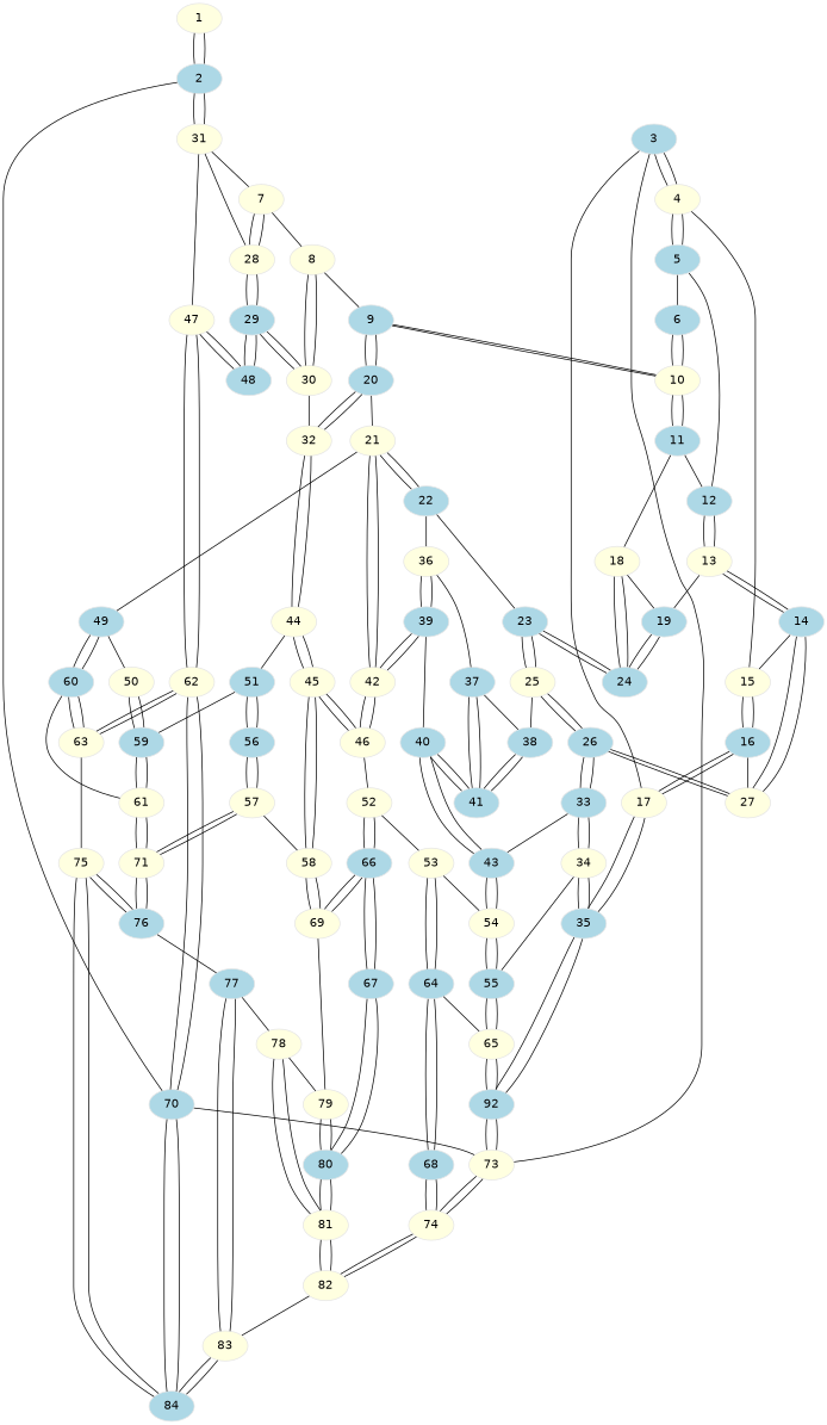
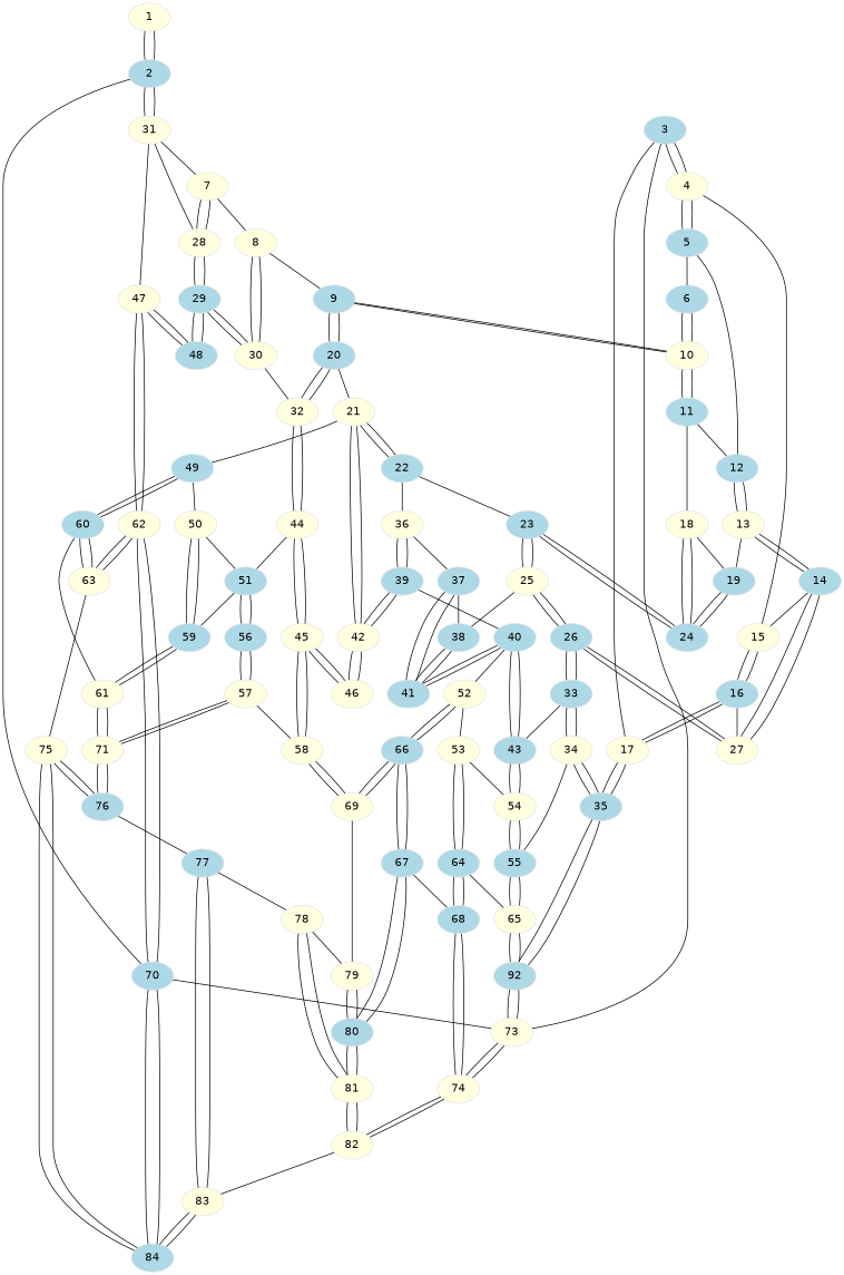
  graph {
    fontname="DejaVu Sans"
    node [color=gray90 fillcolor=lightyellow fontname="DejaVu Sans" style=filled]
    edge [fontname="DejaVu Sans"]
    2 [fillcolor=lightblue]
    1
    31
    70 [fillcolor=lightblue]
    7
    8
    28
    3 [fillcolor=lightblue]
    4
    17
    73
    47
    84 [fillcolor=lightblue]
    5 [fillcolor=lightblue]
    15
    35 [fillcolor=lightblue]
    74
    6 [fillcolor=lightblue]
    12 [fillcolor=lightblue]
    16 [fillcolor=lightblue]
    10
    13
    11 [fillcolor=lightblue]
    9 [fillcolor=lightblue]
    30
    29 [fillcolor=lightblue]
    20 [fillcolor=lightblue]
    32
    21
    18
    19 [fillcolor=lightblue]
    24 [fillcolor=lightblue]
    14 [fillcolor=lightblue]
    27
    n35 [fillcolor=lightblue label=92]
    22 [fillcolor=lightblue]
    42
    49 [fillcolor=lightblue]
    44
    23 [fillcolor=lightblue]
    36
    46
    25
    37 [fillcolor=lightblue]
    39 [fillcolor=lightblue]
    26 [fillcolor=lightblue]
    38 [fillcolor=lightblue]
    33 [fillcolor=lightblue]
    41 [fillcolor=lightblue]
    34
    43 [fillcolor=lightblue]
    48 [fillcolor=lightblue]
    62
    45
    51 [fillcolor=lightblue]
    55 [fillcolor=lightblue]
    54
    65
    40 [fillcolor=lightblue]
    52
    58
    59 [fillcolor=lightblue]
    56 [fillcolor=lightblue]
    69
    53
    66 [fillcolor=lightblue]
    63
    50
    60 [fillcolor=lightblue]
    61
    57
    64 [fillcolor=lightblue]
    67 [fillcolor=lightblue]
    68 [fillcolor=lightblue]
    71
    76 [fillcolor=lightblue]
    79
    75
    80 [fillcolor=lightblue]
    81
    82
    77 [fillcolor=lightblue]
    83
    78
    2 -- 31
    2 -- 31
    2 -- 70
    1 -- 2
    1 -- 2
    31 -- 7
    31 -- 47
    70 -- 73
    70 -- 84
    70 -- 84
    7 -- 8
    7 -- 28
    7 -- 28
    8 -- 9
    8 -- 30
    8 -- 30
    28 -- 31
    28 -- 29
    28 -- 29
    3 -- 4
    3 -- 4
    3 -- 17
    3 -- 73
    4 -- 5
    4 -- 5
    4 -- 15
    17 -- 35
    17 -- 35
    73 -- 74
    73 -- 74
    47 -- 48
    47 -- 48
    47 -- 62
    47 -- 62
    5 -- 6
    5 -- 12
    15 -- 16
    15 -- 16
    35 -- n35
    35 -- n35
    74 -- 82
    74 -- 82
    6 -- 10
    6 -- 10
    12 -- 13
    12 -- 13
    16 -- 17
    16 -- 17
    16 -- 27
    10 -- 11
    10 -- 11
    13 -- 19
    13 -- 14
    13 -- 14
    11 -- 12
    11 -- 18
    9 -- 10
    9 -- 10
    9 -- 20
    9 -- 20
    30 -- 32
    29 -- 30
    29 -- 30
    29 -- 48
    29 -- 48
    20 -- 32
    20 -- 32
    20 -- 21
    32 -- 44
    32 -- 44
    21 -- 22
    21 -- 22
    21 -- 42
    21 -- 42
    21 -- 49
    18 -- 19
    18 -- 24
    18 -- 24
    19 -- 24
    19 -- 24
    14 -- 15
    14 -- 27
    14 -- 27
    n35 -- 73
    n35 -- 73
    22 -- 23
    22 -- 36
    42 -- 46
    42 -- 46
    49 -- 50
    49 -- 60
    49 -- 60
    44 -- 45
    44 -- 45
    44 -- 51
    23 -- 24
    23 -- 24
    23 -- 25
    23 -- 25
    36 -- 37
    36 -- 39
    36 -- 39
-   46 -- 52
+   40 -- 52
    25 -- 26
    25 -- 26
    25 -- 38
    37 -- 38
    37 -- 41
    37 -- 41
    39 -- 42
    39 -- 42
    39 -- 40
    26 -- 27
    26 -- 27
    26 -- 33
    26 -- 33
    38 -- 41
    38 -- 41
    33 -- 34
    33 -- 34
    33 -- 43
    34 -- 35
    34 -- 35
    34 -- 55
    43 -- 54
    43 -- 54
    62 -- 70
    62 -- 70
    62 -- 63
    62 -- 63
    45 -- 46
    45 -- 46
    45 -- 58
    45 -- 58
    51 -- 59
    51 -- 56
    51 -- 56
    55 -- 65
    55 -- 65
    54 -- 55
    54 -- 55
    65 -- n35
    65 -- n35
    40 -- 41
    40 -- 41
    40 -- 43
    40 -- 43
    52 -- 53
    52 -- 66
    52 -- 66
    58 -- 69
    58 -- 69
    59 -- 61
    59 -- 61
    56 -- 57
    56 -- 57
    69 -- 79
    53 -- 54
    53 -- 64
    53 -- 64
    66 -- 69
    66 -- 69
    66 -- 67
    66 -- 67
    63 -- 75
+   50 -- 51
    50 -- 59
    50 -- 59
    60 -- 63
    60 -- 63
    60 -- 61
    61 -- 71
    61 -- 71
    57 -- 58
    57 -- 71
    57 -- 71
    64 -- 65
    64 -- 68
    64 -- 68
+   67 -- 68
    67 -- 80
    67 -- 80
    68 -- 74
    68 -- 74
    71 -- 76
    71 -- 76
    76 -- 77
    79 -- 80
    79 -- 80
    75 -- 84
    75 -- 84
    75 -- 76
    75 -- 76
    80 -- 81
    80 -- 81
    81 -- 82
    81 -- 82
    82 -- 83
    77 -- 83
    77 -- 83
    77 -- 78
    83 -- 84
    83 -- 84
    78 -- 79
    78 -- 81
    78 -- 81
  }
